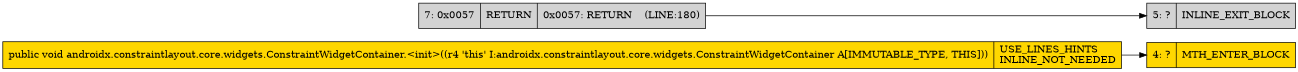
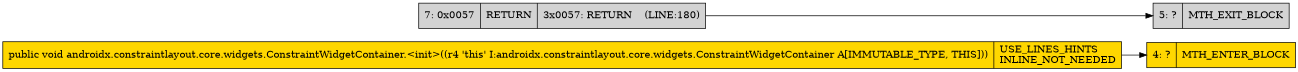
  digraph {
    rankdir=LR
    node [fillcolor=gold shape=record style=filled]
    n1 [label="{4\:\ ?|MTH_ENTER_BLOCK\l}"]
-   n2 [fillcolor=lightgrey label="{7\:\ 0x0057|RETURN\l|0x0057: RETURN    (LINE:180)\l}"]
-   n3 [fillcolor=lightgrey label="{5\:\ ?|INLINE_EXIT_BLOCK\l}"]
+   n2 [fillcolor=lightgrey label="{7\:\ 0x0057|RETURN\l|3x0057: RETURN    (LINE:180)\l}"]
+   n3 [fillcolor=lightgrey label="{5\:\ ?|MTH_EXIT_BLOCK\l}"]
    n4 [label="{public void androidx.constraintlayout.core.widgets.ConstraintWidgetContainer.\<init\>((r4 'this' I:androidx.constraintlayout.core.widgets.ConstraintWidgetContainer A[IMMUTABLE_TYPE, THIS]))  | USE_LINES_HINTS\lINLINE_NOT_NEEDED\l}"]
    n2 -> n3
    n4 -> n1
  }
